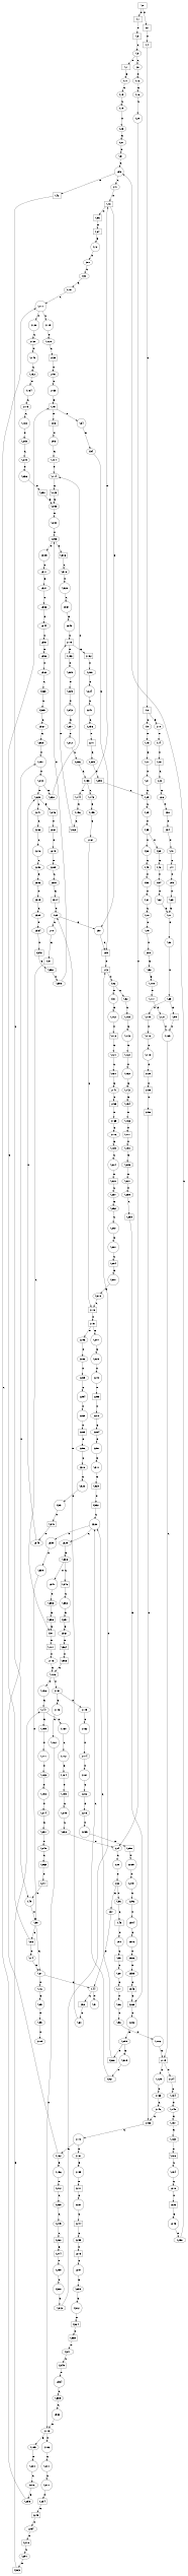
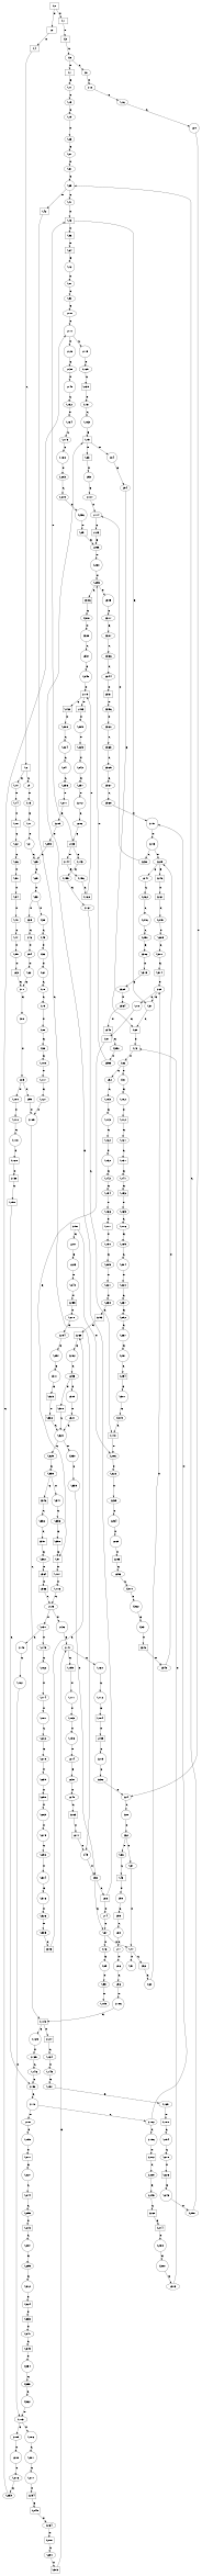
  strict digraph {
    node [shape=circle]
    S0 [shape=box]
    S1 [shape=box]
    S2 [shape=box]
    S3 [shape=box]
    S4 [shape=box]
    S5 [shape=octagon]
    S6 [shape=box]
    S7 [shape=box]
    S8 [shape=ellipse]
    S9 [shape=octagon]
    S10 [shape=ellipse]
    S11 [shape=ellipse]
    S12 [shape=octagon]
    S13 [shape=ellipse]
    S14 [shape=ellipse]
    S15 [shape=ellipse]
    S16 [shape=octagon]
    S17 [shape=octagon]
    S18 [shape=box]
    S19 [shape=octagon]
    S20
    S21
    S22 [shape=octagon]
    S23 [shape=ellipse]
    S24 [shape=ellipse]
    S25 [shape=ellipse]
    S26 [shape=ellipse]
    S27 [shape=octagon]
    S28
    S29
    S30 [shape=box]
    S31 [shape=octagon]
    S32 [shape=ellipse]
    S33
    S34 [shape=box]
    S35
    S36 [shape=ellipse]
    S37 [shape=octagon]
    S38
    S39 [shape=octagon]
    S40 [shape=ellipse]
    S41 [shape=ellipse]
    S42 [shape=box]
    S43 [shape=box]
    S44 [shape=ellipse]
    S45 [shape=ellipse]
    S46 [shape=box]
    S47 [shape=box]
    S48 [shape=box]
    S49
    S50
    S51
    S52 [shape=box]
    S53
    S54 [shape=octagon]
    S55 [shape=octagon]
    S56 [shape=box]
    S57
    S58 [shape=octagon]
    S59 [shape=box]
    S60
    S61
    S62
    S63 [shape=box]
    S64 [shape=box]
    S65 [shape=box]
    S66 [shape=box]
    S67 [shape=octagon]
    S68
    S69 [shape=octagon]
    S70 [shape=ellipse]
    S71 [shape=ellipse]
    S72
    S73 [shape=box]
    S74 [shape=ellipse]
    S75 [shape=box]
    S76 [shape=octagon]
    S77 [shape=ellipse]
    S78
    S79 [shape=octagon]
    S80
    S81 [shape=ellipse]
    S82 [shape=ellipse]
    S83 [shape=box]
    S84
    S85
    S86
    S87 [shape=box]
    S88 [shape=ellipse]
    S89 [shape=ellipse]
    S90 [shape=octagon]
    S91
    S92 [shape=ellipse]
    S93
    S94 [shape=ellipse]
    S95 [shape=octagon]
    S96 [shape=octagon]
    S97 [shape=box]
    S98 [shape=octagon]
    S99 [shape=box]
    S100 [shape=octagon]
    S101 [shape=octagon]
    S102
    S103 [shape=octagon]
    S104 [shape=octagon]
    S105 [shape=ellipse]
    S106
    S107 [shape=box]
    S108 [shape=octagon]
    S109
    S110 [shape=octagon]
    S111
    S112 [shape=box]
    S113
    S114 [shape=ellipse]
    S115 [shape=box]
    S116 [shape=octagon]
    S117 [shape=octagon]
    S118
    S119
    S120
    S121 [shape=ellipse]
    S122 [shape=box]
    S123 [shape=box]
    S124 [shape=box]
    S125
    S126 [shape=octagon]
    S127 [shape=ellipse]
    S128 [shape=box]
    S129 [shape=octagon]
    S130 [shape=octagon]
    S131 [shape=box]
    S132
    S266 [shape=ellipse]
    S134 [shape=octagon]
    S135 [shape=octagon]
    S136
    S137 [shape=ellipse]
    S138 [shape=box]
    S139 [shape=box]
    S140
    S141 [shape=ellipse]
    S142 [shape=ellipse]
    S133 [shape=box]
    S143 [shape=ellipse]
    S144 [shape=box]
    S145 [shape=ellipse]
    S146 [shape=octagon]
    S147 [shape=ellipse]
    S148
    S149 [shape=octagon]
    S150 [shape=box]
    S151 [shape=ellipse]
    S152 [shape=ellipse]
    S153 [shape=box]
    S154 [shape=ellipse]
    S155 [shape=ellipse]
    S156 [shape=octagon]
    S157 [shape=octagon]
    S158 [shape=ellipse]
    S159 [shape=box]
    S160
    S161
    S162
    S163
    S164
    S165 [shape=ellipse]
    S166 [shape=ellipse]
    S167 [shape=octagon]
    S168 [shape=box]
    S169 [shape=octagon]
    S170
    S171
    S172
    S173 [shape=octagon]
    S174 [shape=ellipse]
    S175 [shape=ellipse]
    S176 [shape=octagon]
    S177 [shape=box]
    S178 [shape=box]
    S179 [shape=box]
    S180 [shape=box]
    S181 [shape=octagon]
    S182 [shape=ellipse]
    S183 [shape=ellipse]
    S184 [shape=box]
    S185 [shape=ellipse]
    S186
    S187
    S188
    S189 [shape=ellipse]
    S190 [shape=octagon]
    S191 [shape=box]
    S192 [shape=box]
    S193 [shape=box]
    S194
    S195
    S196
    S197
    S198
    S199 [shape=box]
    S200
    S201
    S202 [shape=octagon]
    S203 [shape=ellipse]
    S204
    S205 [shape=octagon]
    S206 [shape=ellipse]
    S207
    S208 [shape=octagon]
    S209
    S210 [shape=ellipse]
    S211 [shape=box]
    S212 [shape=box]
    S213
    S214 [shape=octagon]
    S215
    S216 [shape=octagon]
    S217
    S218 [shape=ellipse]
    S219 [shape=ellipse]
    S220 [shape=box]
    S221 [shape=ellipse]
    S222 [shape=ellipse]
    S223
    S224
    S225 [shape=box]
    S226 [shape=box]
    S227
    S228 [shape=ellipse]
    S229 [shape=octagon]
    S230 [shape=ellipse]
    S231 [shape=ellipse]
    S232 [shape=octagon]
    S233 [shape=ellipse]
    S234 [shape=box]
    S235
    S236
    S237 [shape=ellipse]
    S238 [shape=octagon]
    S239 [shape=octagon]
    S240
    S241
    S242
    S243
    S244 [shape=box]
    S245 [shape=ellipse]
    S246 [shape=box]
    S247 [shape=octagon]
    S248 [shape=octagon]
    S249 [shape=box]
    S250 [shape=box]
    S251 [shape=box]
    S252 [shape=ellipse]
    S253 [shape=box]
    S254
    S255 [shape=box]
    S256 [shape=octagon]
    S257 [shape=ellipse]
    S258 [shape=octagon]
    S259 [shape=ellipse]
    S260 [shape=box]
    S261 [shape=box]
    S262 [shape=ellipse]
    S263 [shape=box]
    S264 [shape=octagon]
    S265
    S267
    S268 [shape=box]
    S269
    S270 [shape=octagon]
    S271 [shape=box]
    S272
    S273 [shape=box]
    S274 [shape=box]
    S275 [shape=ellipse]
    S276
    S277 [shape=box]
    S278 [shape=box]
    S279
    S280
    S281
    S282
    S283 [shape=box]
    S284 [shape=octagon]
    S285 [shape=ellipse]
    S286 [shape=octagon]
    S287
    S288
    S289 [shape=octagon]
    S290 [shape=octagon]
    S291 [shape=ellipse]
    S292 [shape=octagon]
    S293 [shape=ellipse]
    S294 [shape=box]
    S295 [shape=octagon]
    S296 [shape=octagon]
    S297
    S298 [shape=box]
    S299 [shape=ellipse]
    S300
    S301 [shape=ellipse]
    S302 [shape=ellipse]
    S303 [shape=box]
    S304
    S305
    S306 [shape=box]
    S307
    S308 [shape=box]
    S309
    S310 [shape=ellipse]
    S311
    S312
    S313 [shape=octagon]
    S314 [shape=box]
    S315 [shape=ellipse]
    S316
    S317 [shape=octagon]
    S318 [shape=ellipse]
    S319 [shape=ellipse]
    S320
    S321 [shape=octagon]
    S322
    S323 [shape=box]
    S324 [shape=box]
    S325 [shape=octagon]
    S326 [shape=ellipse]
    S327 [shape=octagon]
    S328
    S329 [shape=octagon]
    S330
    S331
    S332 [shape=box]
    S333 [shape=box]
    S334 [shape=octagon]
    S335 [shape=octagon]
    S336 [shape=octagon]
    S337
    S338 [shape=octagon]
    S339
    S340 [shape=box]
    S341 [shape=octagon]
    S342 [shape=box]
    S343 [shape=box]
    S344 [shape=octagon]
    S345
    S346 [shape=box]
    S347
    S348 [shape=octagon]
    S349 [shape=box]
    S350 [shape=octagon]
    S351 [shape=box]
    S352
    S353 [shape=octagon]
    S354
    S355 [shape=octagon]
    S356 [shape=ellipse]
    S357 [shape=box]
    S358 [shape=box]
    S359 [shape=ellipse]
    S360 [shape=octagon]
    S361 [shape=octagon]
    S362
    S363 [shape=ellipse]
    S364 [shape=box]
    S365 [shape=ellipse]
    S366 [shape=box]
    S367 [shape=octagon]
    S368 [shape=octagon]
    S0 -> S1 [label=A]
    S0 -> S2 [label=T]
    S1 -> S3 [label=T]
    S2 -> S4 [label=T]
    S3 -> S5 [label=C]
    S4 -> S6 [label=C]
    S5 -> S7 [label=T]
    S5 -> S8 [label=G]
    S6 -> S9 [label=C]
    S6 -> S10 [label=G]
    S7 -> S11 [label=G]
    S8 -> S12 [label=T]
    S9 -> S13 [label=T]
    S10 -> S14 [label=A]
    S11 -> S15 [label=C]
    S12 -> S16 [label=C]
    S13 -> S17 [label=G]
    S14 -> S18 [label=T]
    S15 -> S19 [label=C]
    S16 -> S20 [label=C]
    S17 -> S21 [label=T]
    S18 -> S22 [label=C]
    S19 -> S23 [label=A]
    S20 -> S24 [label=T]
    S21 -> S25 [label=C]
    S22 -> S26 [label=G]
    S23 -> S27 [label=G]
    S24 -> S28 [label=C]
    S25 -> S29 [label=C]
    S26 -> S30 [label=T]
    S27 -> S31 [label=T]
    S28 -> S32 [label=T]
    S29 -> S33 [label=T]
    S30 -> S34 [label=T]
    S31 -> S35 [label=C]
    S32 -> S36 [label=T]
    S32 -> S37 [label=G]
    S33 -> S38 [label=A]
    S33 -> S39 [label=T]
    S34 -> S40 [label=T]
    S35 -> S41 [label=G]
    S35 -> S42 [label=T]
    S36 -> S43 [label=C]
    S37 -> S44 [label=T]
    S38 -> S45 [label=C]
    S39 -> S46 [label=G]
    S40 -> S47 [label=G]
    S41 -> S48 [label=T]
    S42 -> S49 [label=C]
    S43 -> S50 [label=T]
    S44 -> S51 [label=A]
    S44 -> S52 [label=C]
    S45 -> S53 [label=T]
    S46 -> S54 [label=T]
    S47 -> S55 [label=T]
    S48 -> S56 [label=A]
    S48 -> S57 [label=G]
    S49 -> S58 [label=T]
    S50 -> S59 [label=C]
    S52 -> S60 [label=G]
    S53 -> S61 [label=A]
    S54 -> S62 [label=A]
    S55 -> S63 [label=A]
    S56 -> S64 [label=A]
    S57 -> S65 [label=G]
    S58 -> S66 [label=C]
    S58 -> S67 [label=G]
    S59 -> S68 [label=G]
    S60 -> S69 [label=T]
    S61 -> S70 [label=C]
    S62 -> S71 [label=G]
    S63 -> S71 [label=G]
    S64 -> S72 [label=G]
    S65 -> S73 [label=T]
    S66 -> S74 [label=T]
    S66 -> S75 [label=G]
    S67 -> S44 [label=T]
    S67 -> S76 [label=A]
    S68 -> S77 [label=G]
    S69 -> S57 [label=G]
    S69 -> S78 [label=C]
    S70 -> S79 [label=C]
    S71 -> S80 [label=G]
    S72 -> S81 [label=A]
    S73 -> S82 [label=A]
    S74 -> S67 [label=G]
    S75 -> S83 [label=A]
    S75 -> S84 [label=T]
    S76 -> S85 [label=G]
    S77 -> S86 [label=A]
    S78 -> S87 [label=G]
    S79 -> S88 [label=A]
    S80 -> S89 [label=A]
    S81 -> S90 [label=C]
    S82 -> S91 [label=T]
    S82 -> S92 [label=C]
    S83 -> S93 [label=A]
    S84 -> S94 [label=G]
    S85 -> S95 [label=T]
    S86 -> S96 [label=G]
    S87 -> S97 [label=G]
    S88 -> S98 [label=G]
    S89 -> S99 [label=G]
    S89 -> S100 [label=A]
    S90 -> S101 [label=G]
    S91 -> S102 [label=G]
    S92 -> S103 [label=C]
    S93 -> S104 [label=G]
    S94 -> S65 [label=G]
    S95 -> S105 [label=A]
    S96 -> S106 [label=A]
    S97 -> S107 [label=A]
    S98 -> S108 [label=G]
    S99 -> S109 [label=A]
    S100 -> S110 [label=A]
    S101 -> S111 [label=G]
    S102 -> S112 [label=A]
    S103 -> S113 [label=G]
    S104 -> S114 [label=T]
    S106 -> S115 [label=G]
    S107 -> S116 [label=A]
    S108 -> S117 [label=A]
    S109 -> S115 [label=G]
    S110 -> S118 [label=G]
    S111 -> S119 [label=C]
    S111 -> S120 [label=A]
    S112 -> S121 [label=G]
    S113 -> S122 [label=G]
    S114 -> S123 [label=C]
    S115 -> S124 [label=T]
    S115 -> S125 [label=G]
    S116 -> S126 [label=C]
    S117 -> S127 [label=G]
    S118 -> S128 [label=G]
    S119 -> S129 [label=T]
    S120 -> S130 [label=C]
    S121 -> S131 [label=C]
    S122 -> S132 [label=T]
    S123 -> S266 [label=G]
    S124 -> S134 [label=C]
    S125 -> S135 [label=T]
    S126 -> S136 [label=A]
    S126 -> S137 [label=T]
    S127 -> S109 [label=A]
    S128 -> S138 [label=T]
    S129 -> S139 [label=C]
    S130 -> S140 [label=A]
    S131 -> S141 [label=G]
    S132 -> S142 [label=G]
    S266 -> S280 [label=A]
    S134 -> S145 [label=A]
    S135 -> S146 [label=C]
    S136 -> S147 [label=G]
    S137 -> S148 [label=G]
    S137 -> S149 [label=A]
    S138 -> S150 [label=C]
    S139 -> S151 [label=T]
    S140 -> S152 [label=C]
    S141 -> S153 [label=G]
    S142 -> S154 [label=G]
    S133 -> S48 [label=T]
    S133 -> S143 [label=C]
    S133 -> S144 [label=A]
    S143 -> S155 [label=G]
    S144 -> S156 [label=G]
    S145 -> S157 [label=G]
    S146 -> S158 [label=C]
    S147 -> S159 [label=G]
    S147 -> S160 [label=C]
    S148 -> S161 [label=C]
    S149 -> S162 [label=C]
    S150 -> S158 [label=C]
    S151 -> S163 [label=C]
    S152 -> S164 [label=A]
    S153 -> S165 [label=T]
    S154 -> S166 [label=T]
    S155 -> S167 [label=G]
    S156 -> S168 [label=G]
    S157 -> S169 [label=G]
    S158 -> S170 [label=C]
    S159 -> S171 [label=A]
    S160 -> S172 [label=C]
    S161 -> S173 [label=A]
    S162 -> S174 [label=A]
    S163 -> S75 [label=G]
    S164 -> S175 [label=C]
    S165 -> S176 [label=C]
    S166 -> S177 [label=T]
    S167 -> S178 [label=C]
    S168 -> S179 [label=T]
    S169 -> S180 [label=A]
    S170 -> S181 [label=A]
    S170 -> S182 [label=G]
    S171 -> S183 [label=A]
    S172 -> S184 [label=G]
    S173 -> S185 [label=G]
    S173 -> S186 [label=A]
    S174 -> S187 [label=A]
    S175 -> S188 [label=C]
    S176 -> S189 [label=G]
    S177 -> S190 [label=A]
-   S178 -> S191 [label=T]
+   S178 -> S206 [label=T]
    S179 -> S192 [label=G]
    S179 -> S193 [label=A]
    S180 -> S194 [label=C]
    S181 -> S195 [label=G]
    S182 -> S196 [label=G]
    S182 -> S197 [label=A]
    S183 -> S198 [label=T]
    S184 -> S199 [label=T]
    S185 -> S200 [label=A]
    S186 -> S201 [label=C]
    S187 -> S202 [label=C]
    S188 -> S203 [label=T]
    S189 -> S204 [label=C]
    S190 -> S205 [label=G]
    S191 -> S206 [label=A]
    S191 -> S207 [label=G]
    S192 -> S208 [label=T]
    S193 -> S209 [label=T]
    S194 -> S210 [label=C]
    S195 -> S211 [label=A]
    S196 -> S212 [label=A]
    S197 -> S213 [label=A]
    S198 -> S214 [label=A]
    S199 -> S215 [label=C]
    S200 -> S216 [label=C]
    S201 -> S217 [label=C]
    S202 -> S218 [label=G]
    S203 -> S219 [label=C]
    S204 -> S220 [label=A]
    S205 -> S221 [label=A]
    S206 -> S222 [label=T]
    S207 -> S223 [label=G]
    S208 -> S224 [label=C]
    S209 -> S225 [label=A]
    S210 -> S226 [label=A]
    S211 -> S227 [label=G]
    S212 -> S228 [label=G]
    S213 -> S229 [label=A]
    S213 -> S230 [label=G]
    S214 -> S231 [label=G]
    S215 -> S232 [label=C]
    S216 -> S233 [label=G]
    S217 -> S234 [label=A]
    S218 -> S235 [label=A]
    S219 -> S236 [label=T]
    S220 -> S237 [label=C]
    S221 -> S238 [label=A]
    S222 -> S239 [label=A]
    S223 -> S240 [label=A]
    S224 -> S241 [label=C]
    S225 -> S242 [label=A]
    S226 -> S243 [label=G]
    S227 -> S244 [label=C]
    S228 -> S245 [label=G]
    S229 -> S246 [label=G]
    S229 -> S247 [label=C]
    S230 -> S114 [label=T]
    S231 -> S248 [label=T]
    S232 -> S24 [label=T]
    S233 -> S111 [label=G]
    S234 -> S249 [label=G]
    S235 -> S250 [label=A]
    S236 -> S251 [label=A]
    S237 -> S252 [label=G]
    S238 -> S253 [label=G]
    S239 -> S254 [label=G]
    S240 -> S255 [label=A]
    S241 -> S256 [label=C]
    S242 -> S257 [label=G]
    S243 -> S258 [label=T]
    S244 -> S259 [label=C]
    S245 -> S260 [label=C]
    S246 -> S261 [label=T]
    S247 -> S262 [label=C]
    S248 -> S263 [label=C]
    S249 -> S264 [label=A]
    S250 -> S265 [label=A]
    S251 -> S266 [label=G]
    S252 -> S267 [label=C]
    S253 -> S268 [label=G]
    S254 -> S269 [label=T]
    S255 -> S270 [label=T]
    S256 -> S271 [label=T]
    S257 -> S272 [label=T]
    S258 -> S35 [label=C]
    S259 -> S273 [label=A]
    S260 -> S274 [label=G]
    S261 -> S275 [label=G]
    S262 -> S276 [label=C]
    S263 -> S277 [label=T]
    S264 -> S278 [label=A]
    S265 -> S279 [label=A]
    S267 -> S281 [label=G]
    S268 -> S282 [label=G]
    S269 -> S283 [label=A]
    S270 -> S284 [label=G]
    S271 -> S285 [label=G]
    S272 -> S286 [label=C]
    S273 -> S287 [label=C]
    S274 -> S288 [label=T]
    S275 -> S289 [label=T]
    S276 -> S290 [label=C]
    S277 -> S49 [label=C]
    S278 -> S291 [label=C]
    S279 -> S292 [label=C]
    S280 -> S293 [label=A]
    S281 -> S294 [label=C]
    S282 -> S295 [label=G]
    S283 -> S296 [label=G]
    S284 -> S297 [label=G]
    S285 -> S298 [label=T]
    S286 -> S133 [label=G]
    S287 -> S299 [label=G]
    S288 -> S300 [label=G]
    S289 -> S301 [label=C]
    S290 -> S302 [label=G]
    S291 -> S303 [label=A]
    S292 -> S304 [label=A]
    S293 -> S305 [label=T]
    S293 -> S306 [label=C]
    S294 -> S307 [label=G]
    S295 -> S308 [label=T]
    S295 -> S309 [label=G]
    S296 -> S310 [label=C]
    S297 -> S311 [label=G]
    S298 -> S25 [label=C]
    S299 -> S312 [label=G]
    S300 -> S313 [label=G]
    S301 -> S314 [label=G]
    S302 -> S315 [label=A]
    S303 -> S147 [label=G]
    S304 -> S316 [label=G]
    S305 -> S317 [label=C]
    S306 -> S318 [label=C]
    S307 -> S319 [label=G]
    S308 -> S320 [label=C]
    S309 -> S321 [label=T]
    S310 -> S322 [label=C]
    S311 -> S323 [label=G]
    S312 -> S324 [label=T]
    S313 -> S73 [label=T]
    S314 -> S69 [label=T]
    S315 -> S325 [label=C]
    S316 -> S326 [label=A]
    S317 -> S327 [label=G]
    S318 -> S328 [label=A]
    S319 -> S178 [label=C]
    S320 -> S329 [label=C]
    S320 -> S330 [label=T]
    S321 -> S320 [label=C]
    S322 -> S331 [label=G]
    S323 -> S332 [label=T]
    S324 -> S333 [label=T]
    S325 -> S334 [label=T]
    S326 -> S335 [label=A]
    S327 -> S336 [label=G]
    S328 -> S337 [label=G]
    S329 -> S338 [label=G]
    S330 -> S339 [label=C]
    S331 -> S340 [label=A]
    S332 -> S320 [label=C]
    S333 -> S341 [label=A]
    S334 -> S342 [label=A]
    S335 -> S343 [label=G]
    S336 -> S344 [label=G]
    S337 -> S345 [label=G]
    S338 -> S346 [label=C]
    S338 -> S347 [label=T]
    S339 -> S58 [label=T]
    S340 -> S348 [label=A]
    S341 -> S349 [label=C]
    S342 -> S350 [label=G]
    S343 -> S268 [label=G]
    S344 -> S351 [label=T]
    S345 -> S179 [label=T]
    S346 -> S352 [label=C]
    S347 -> S353 [label=C]
    S348 -> S229 [label=A]
    S349 -> S354 [label=T]
    S350 -> S355 [label=A]
    S351 -> S356 [label=A]
    S352 -> S357 [label=G]
    S353 -> S358 [label=G]
    S354 -> S359 [label=G]
    S355 -> S293 [label=A]
    S356 -> S360 [label=T]
    S357 -> S361 [label=G]
    S358 -> S97 [label=G]
    S359 -> S362 [label=C]
    S360 -> S363 [label=C]
    S361 -> S364 [label=A]
    S362 -> S173 [label=A]
    S363 -> S365 [label=C]
    S364 -> S366 [label=A]
    S365 -> S367 [label=C]
    S366 -> S126 [label=C]
    S367 -> S368 [label=G]
    S368 -> S197 [label=A]
  }
